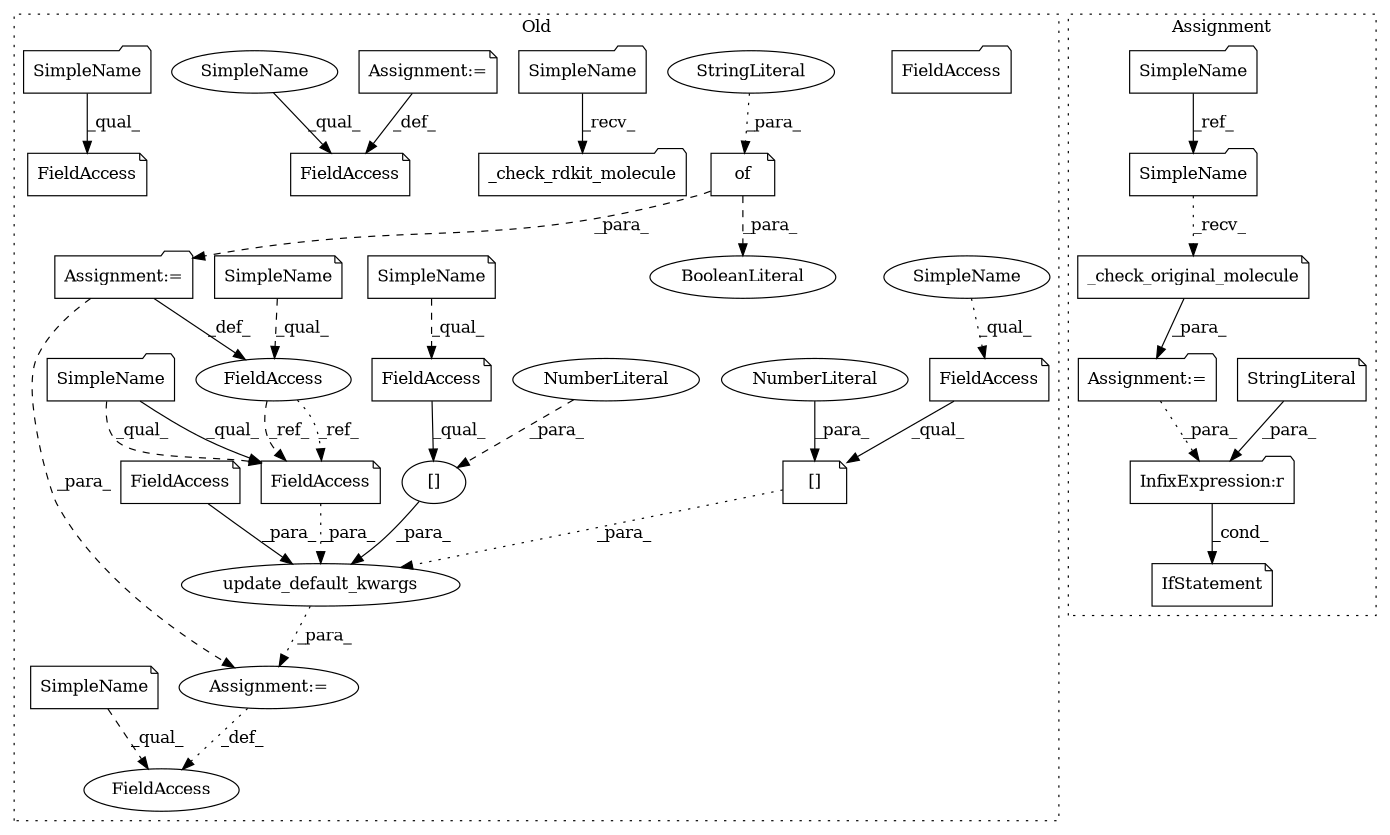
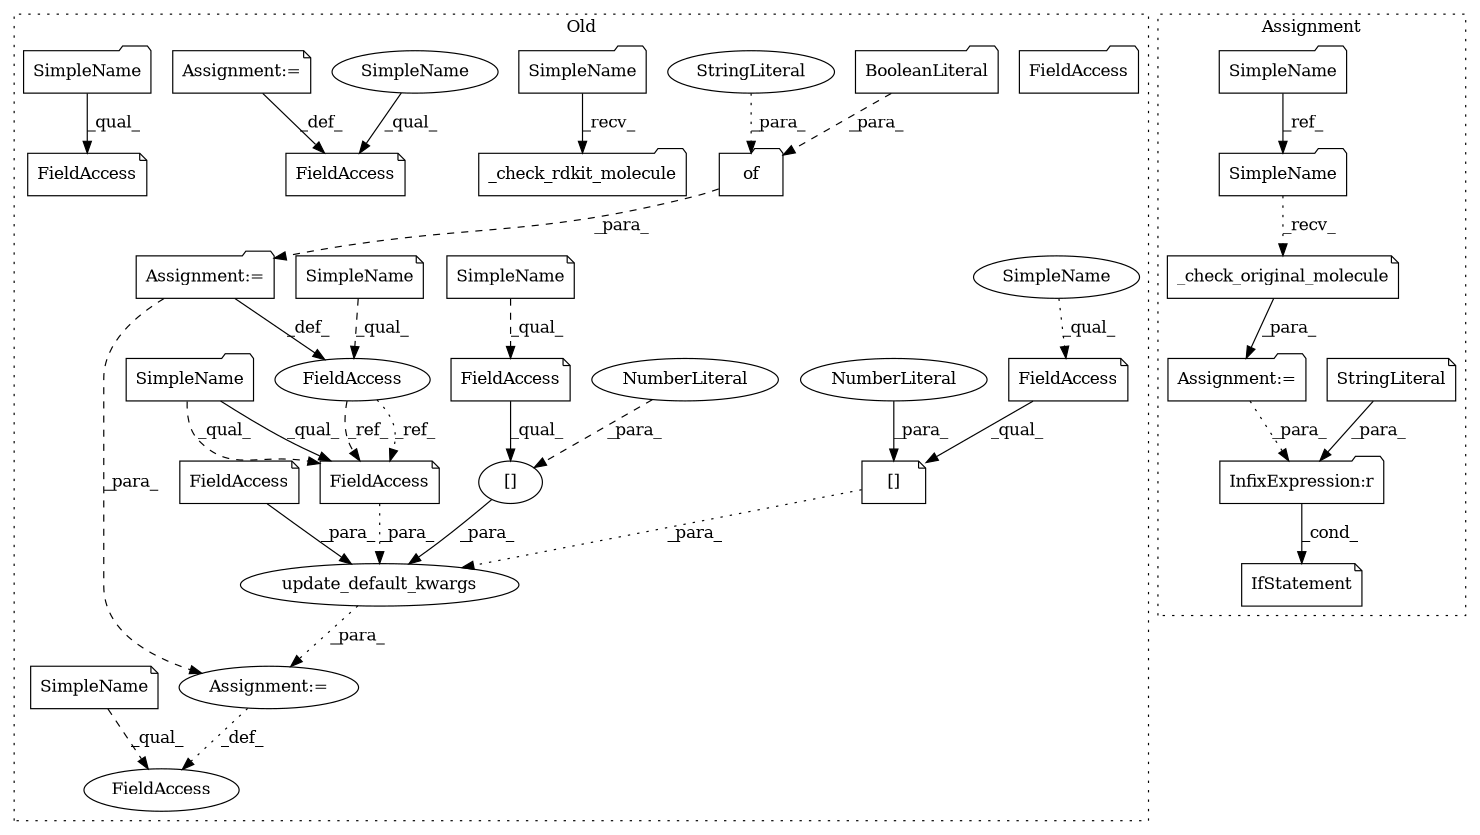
  digraph {
    node [a=42 l=4 s=7078 shape=note]
    edge [style=solid]
    n1 [a=32 l=23 label=_check_rdkit_molecule s=6666 shape=folder]
    n2 [a=22 l=25 label=FieldAccess s=6874 shape=ellipse]
    n3 [a=32 l="22,1" label=update_default_kwargs s="7056,7169" shape=ellipse]
    n4 [a=2 l="27,1" label="[]" s="7111,7139" shape=ellipse]
    n5 [a=34 l=1 label=NumberLiteral s=7138 shape=ellipse]
    n6 [a=2 l="26,1" label="[]" s="7141,7168"]
    n7 [a=34 l=1 label=NumberLiteral s=7167 shape=ellipse]
    n8 [a=22 l=6 label=FieldAccess s=7104]
    n9 [a=22 l=25 label=FieldAccess shape=folder]
    n10 [a=22 l=26 label=FieldAccess s=7111]
    n11 [a=22 l=12 label=FieldAccess s=6811]
    n12 [a=22 l=17 label=FieldAccess s=7038 shape=ellipse]
    n13 [a=22 l=25 label=FieldAccess s=7141]
    n14 [a=22 l=19 label=FieldAccess s=6841]
-   n15 [a=32 l="3,1" label=of s="6904,7031"]
-   n16 [a=9 label=BooleanLiteral s=6924 shape=ellipse]
+   n15 [a=32 l="3,1" label=of s="6904,7031" shape=folder]
+   n16 [a=9 label=BooleanLiteral s=6924 shape=folder]
    n17 [a=45 l=11 label=StringLiteral s=6968 shape=ellipse]
    n18 [a=7 l=1 label="Assignment:=" s=7055 shape=ellipse]
    n19 [a=7 l=1 label="Assignment:=" s=6899 shape=folder]
    n20 [a=7 l=1 label="Assignment:=" s=6823]
    n21 [label=SimpleName s=6661 shape=folder]
    n22 [label=SimpleName s=6811 shape=ellipse]
    n23 [label=SimpleName s=6874]
    n24 [label=SimpleName shape=folder]
    n25 [label=SimpleName s=7141 shape=ellipse]
    n26 [label=SimpleName s=7111]
    n27 [label=SimpleName s=7038]
    n28 [label=SimpleName s=6841 shape=folder]
    n29 [a=22 l=25 label=FieldAccess]
    n30 [a=25 l="4,2" label=IfStatement s="9817,9838"]
    n31 [a=27 label="InfixExpression:r" s=9827 shape=folder]
    n32 [a=45 l=7 label=StringLiteral s=9831]
    n33 [a=32 l=26 label=_check_original_molecule s=9785]
    n34 [label=SimpleName s=9730 shape=folder]
    n35 [a=7 l=1 label="Assignment:=" s=9779 shape=folder]
    n36 [label=SimpleName s=9780 shape=folder]
    subgraph cluster_1 {
      label=Old
      style=dotted
      n1
      n2
      n3
      n4
      n5
      n6
      n7
      n8
      n9
      n10
      n11
      n12
      n13
      n14
      n15
      n16
      n17
      n18
      n19
      n20
      n21
      n22
      n23
      n24
      n25
      n26
      n27
      n28
      n29
    }
    subgraph cluster_2 {
      label=Assignment
      style=dotted
      n30
      n31
      n32
      n33
      n34
      n35
      n36
    }
    n2 -> n29 [label=_ref_ style=dotted]
    n2 -> n29 [label=_ref_ style=dashed]
    n3 -> n18 [label=_para_ style=dotted]
    n4 -> n3 [label=_para_]
    n5 -> n4 [label=_para_ style=dashed]
    n6 -> n3 [label=_para_ style=dotted]
    n7 -> n6 [label=_para_]
    n8 -> n3 [label=_para_]
    n10 -> n4 [label=_qual_]
    n13 -> n6 [label=_qual_]
    n15 -> n19 [label=_para_ style=dashed]
-   n15 -> n16 [label=_para_ style=dashed]
+   n16 -> n15 [label=_para_ style=dashed]
    n17 -> n15 [label=_para_ style=dotted]
    n18 -> n12 [label=_def_ style=dotted]
    n19 -> n2 [label=_def_]
    n19 -> n18 [label=_para_ style=dashed]
    n20 -> n11 [label=_def_]
    n21 -> n1 [label=_recv_]
    n22 -> n11 [label=_qual_]
    n23 -> n2 [label=_qual_ style=dashed]
    n24 -> n29 [label=_qual_]
    n24 -> n29 [label=_qual_ style=dashed]
    n25 -> n13 [label=_qual_ style=dotted]
    n26 -> n10 [label=_qual_ style=dashed]
    n27 -> n12 [label=_qual_ style=dashed]
    n28 -> n14 [label=_qual_]
    n29 -> n3 [label=_para_ style=dotted]
    n31 -> n30 [label=_cond_]
    n32 -> n31 [label=_para_]
    n33 -> n35 [label=_para_]
    n34 -> n36 [label=_ref_]
    n35 -> n31 [label=_para_ style=dotted]
    n36 -> n33 [label=_recv_ style=dotted]
  }
